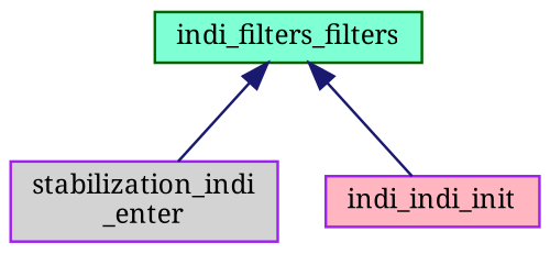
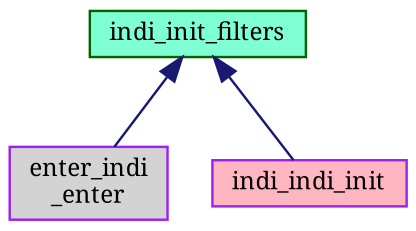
  digraph {
    fontname="Noto Serif"
    rankdir=TB
    node [color=purple fontname="Noto Serif" fontsize=10 shape=record style=filled]
    edge [color=midnightblue dir=back fontname="Noto Serif" fontsize=10 labelfontname=FreeSans labelfontsize=10 style=solid]
-   n1 [color=darkgreen fillcolor=aquamarine fontcolor=black height=0.2 label=indi_filters_filters width=0.4]
-   n2 [fillcolor=lightgrey height=0.2 label="stabilization_indi\l_enter" width=0.4]
+   n1 [color=darkgreen fillcolor=aquamarine fontcolor=black height=0.2 label=indi_init_filters width=0.4]
+   n2 [fillcolor=lightgrey height=0.2 label="enter_indi\l_enter" width=0.4]
    n3 [fillcolor=lightpink height=0.2 label=indi_indi_init width=0.4]
    n1 -> n2
    n1 -> n3
  }
